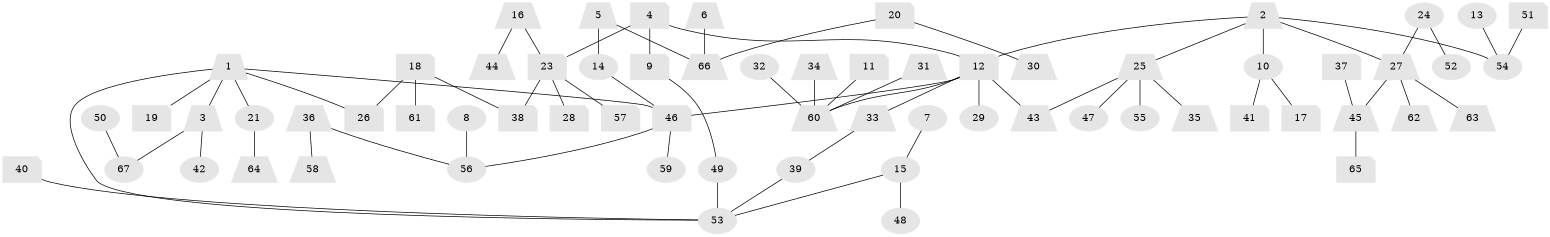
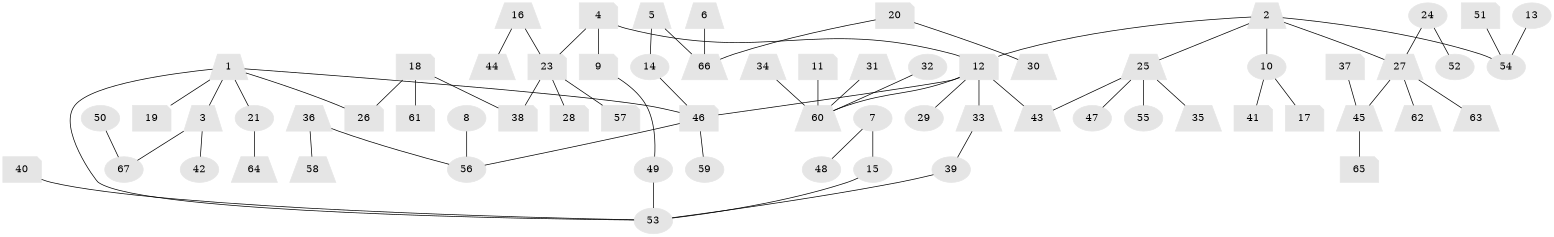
  graph {
    node [color=gray90 shape=trapezium style=filled]
    edge [weight=1.0]
    1
    3
    19 [shape=note]
    21 [shape=ellipse]
    26 [shape=note]
    46 [shape=note]
    53 [shape=ellipse]
    42 [shape=ellipse]
    67 [shape=ellipse]
    64
    56 [shape=ellipse]
    59 [shape=ellipse]
    10 [shape=ellipse]
    2
    12 [shape=note]
    25
    27
    54 [shape=ellipse]
    17 [shape=note]
    41 [shape=note]
    60
    29 [shape=ellipse]
    33
    43
    35
    47 [shape=ellipse]
    55 [shape=ellipse]
    45
    62
    63
    4 [shape=note]
    9 [shape=note]
    23 [shape=note]
    49 [shape=ellipse]
    38 [shape=note]
    28 [shape=note]
    57 [shape=note]
    14 [shape=ellipse]
    5
    66
    6
    7 [shape=ellipse]
    15 [shape=ellipse]
    48 [shape=ellipse]
    8 [shape=ellipse]
    11 [shape=note]
    39 [shape=ellipse]
    13 [shape=ellipse]
    16
    44
    18 [shape=note]
    61 [shape=note]
    20 [shape=note]
    30
    40 [shape=note]
    24 [shape=ellipse]
    52 [shape=ellipse]
    65 [shape=note]
    31
    32 [shape=ellipse]
    34
    36
    58
    37 [shape=note]
    50 [shape=ellipse]
    51 [shape=note]
    1 -- 3
    1 -- 19
    1 -- 21
    1 -- 26
    1 -- 46
    1 -- 53
    3 -- 42
    3 -- 67
    21 -- 64
    46 -- 56
    46 -- 59
    10 -- 17
    10 -- 41
    2 -- 10
    2 -- 12
    2 -- 25
    2 -- 27
    2 -- 54
    12 -- 46
    12 -- 60
    12 -- 29
    12 -- 33
    12 -- 43
    25 -- 43
    25 -- 35
    25 -- 47
    25 -- 55
    27 -- 45
    27 -- 62
    27 -- 63
    33 -- 39
    45 -- 65
    4 -- 12
    4 -- 9
    4 -- 23
    9 -- 49
    23 -- 38
    23 -- 28
    23 -- 57
    49 -- 53
    14 -- 46
    5 -- 14
    5 -- 66
    6 -- 66
    7 -- 15
    15 -- 53
-   15 -- 48
+   7 -- 48
    8 -- 56
    11 -- 60
    39 -- 53
    13 -- 54
    16 -- 23
    16 -- 44
    18 -- 26
    18 -- 38
    18 -- 61
    20 -- 66
    20 -- 30
    40 -- 53
    24 -- 27
    24 -- 52
    31 -- 60
    32 -- 60
    34 -- 60
    36 -- 56
    36 -- 58
    37 -- 45
    50 -- 67
    51 -- 54
  }
